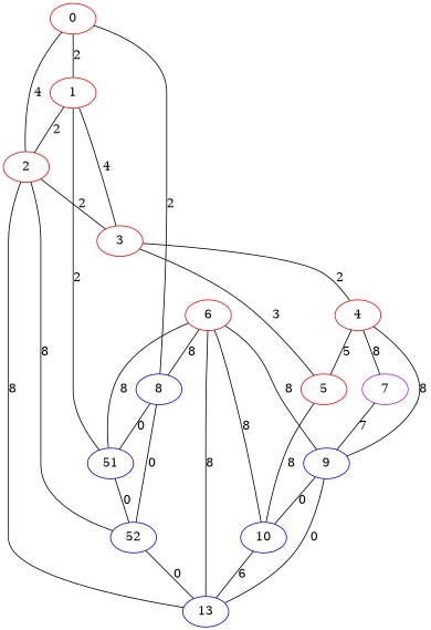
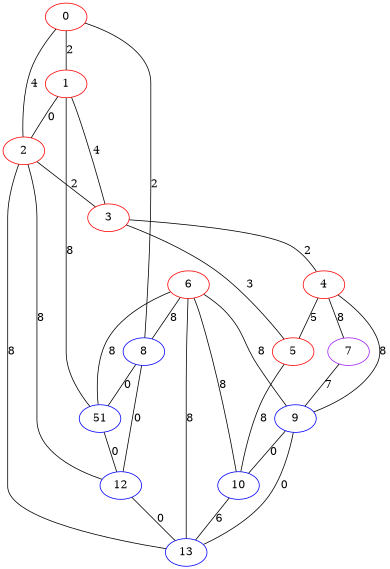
  graph {
    node [color=red weight=1]
    0
    1
    2
    8 [color=blue weight=3]
    3
    n6 [color=blue label=51 weight=3]
-   12 [color=blue weight=3 label=52]
+   12 [color=blue weight=3]
    13 [color=blue weight=3]
    4
    5
    7 [color=purple weight=4]
    9 [color=blue weight=3]
    10 [color=blue weight=3]
    6
    0 -- 1 [label=2]
    0 -- 2 [label=4]
    0 -- 8 [label=2]
-   1 -- 2 [label=2]
+   1 -- 2 [label=0]
    1 -- 3 [label=4]
-   1 -- n6 [label=2]
+   1 -- n6 [label=8]
    2 -- 3 [label=2]
    2 -- 12 [label=8]
    2 -- 13 [label=8]
    8 -- n6 [label=0]
    8 -- 12 [label=0]
    3 -- 4 [label=2]
    3 -- 5 [label=3]
    n6 -- 12 [label=0]
    12 -- 13 [label=0]
    4 -- 5 [label=5]
    4 -- 7 [label=8]
    4 -- 9 [label=8]
    5 -- 10 [label=8]
    7 -- 9 [label=7]
    9 -- 13 [label=0]
    9 -- 10 [label=0]
    10 -- 13 [label=6]
    6 -- 8 [label=8]
    6 -- n6 [label=8]
    6 -- 13 [label=8]
    6 -- 9 [label=8]
    6 -- 10 [label=8]
  }
